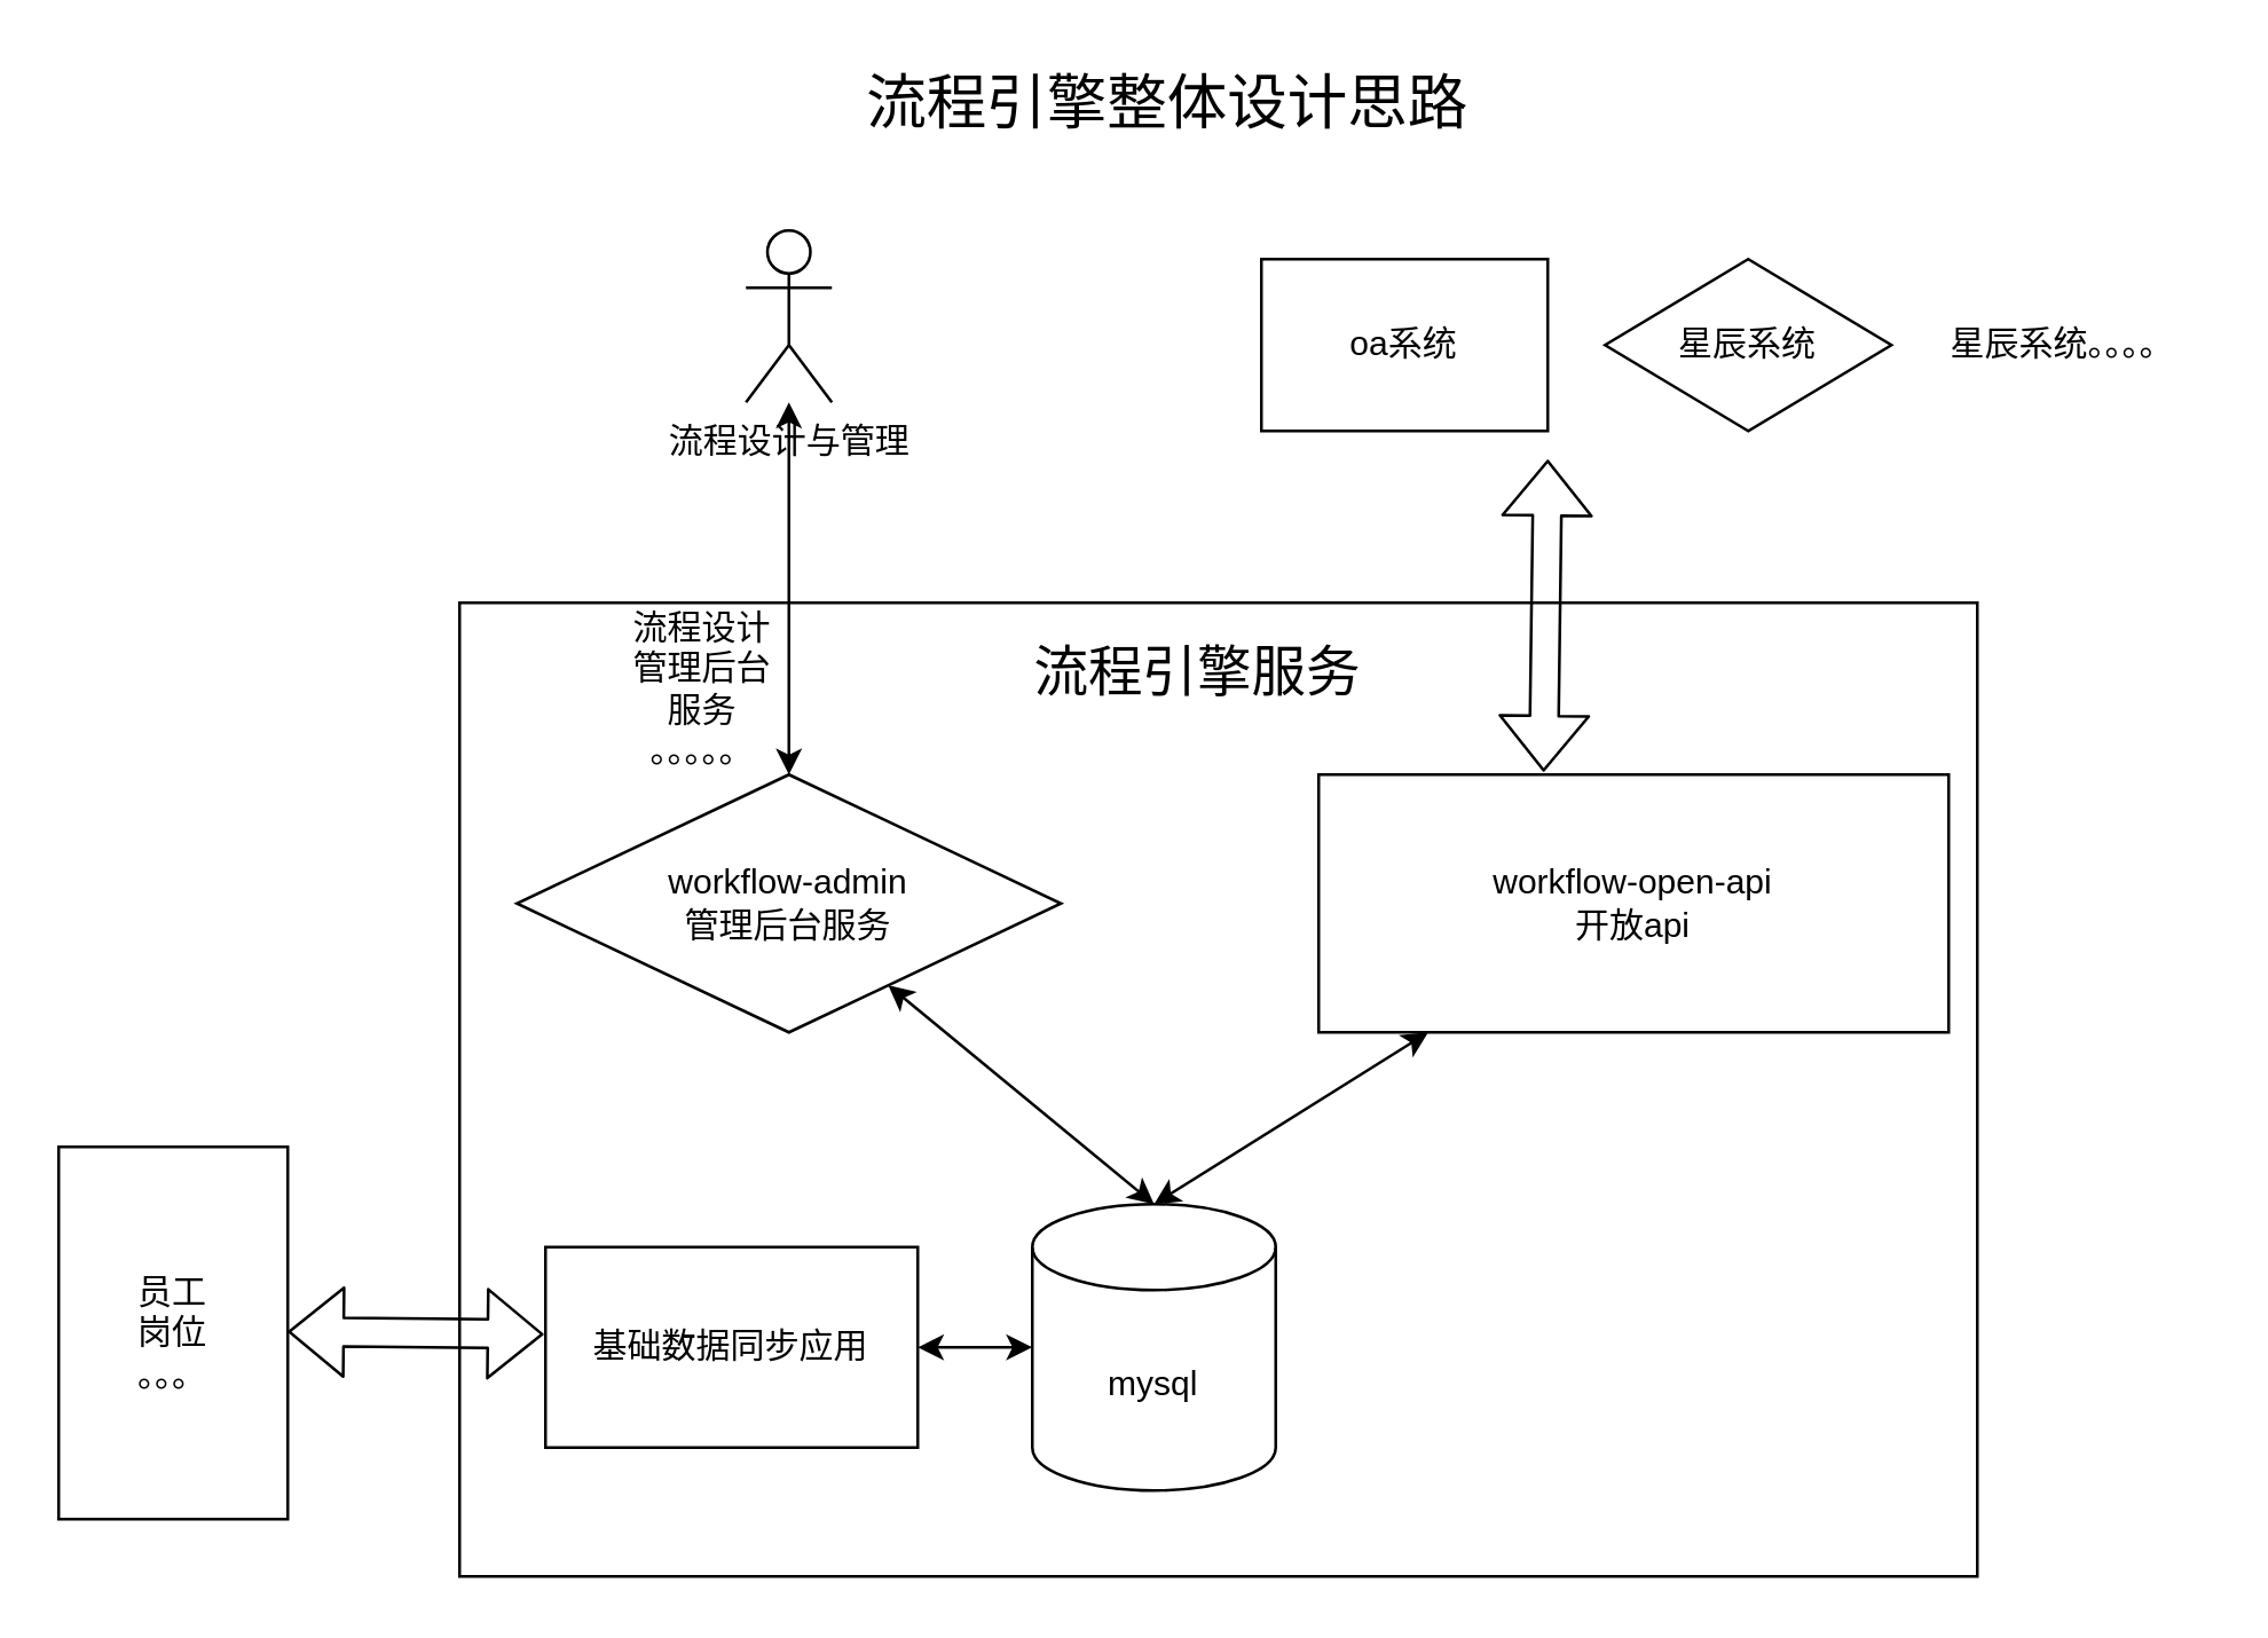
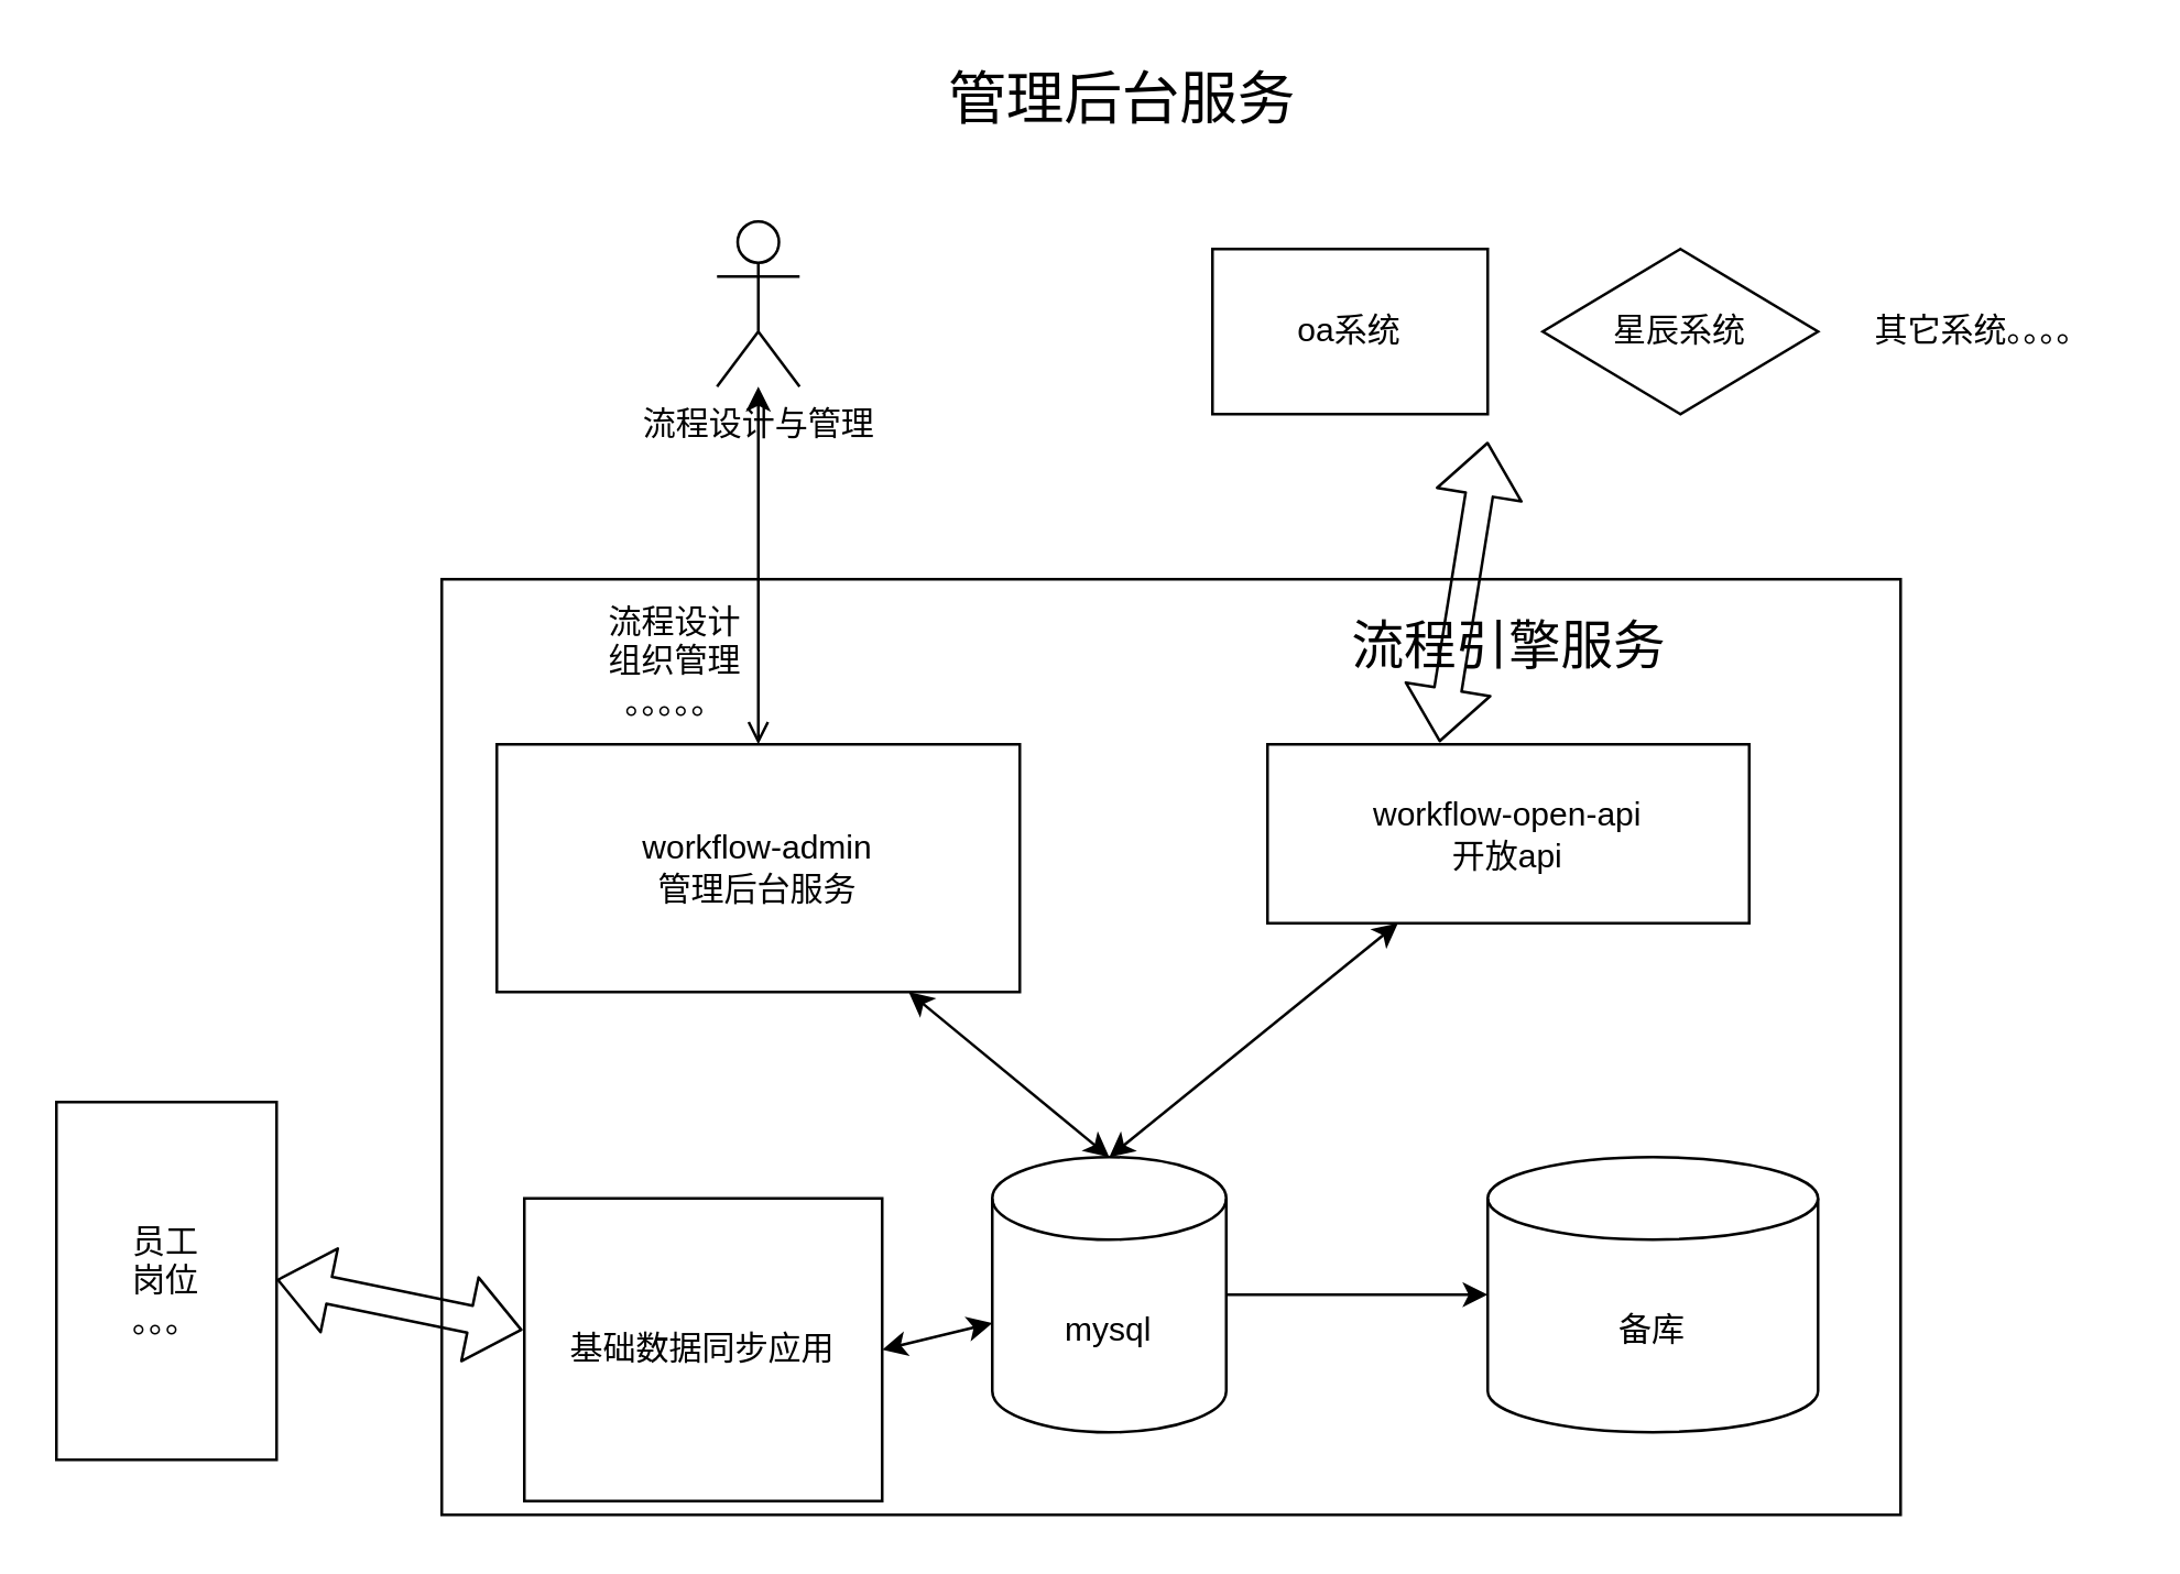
  <mxCell id="0" />
  <mxCell id="1" parent="0" />
  <mxCell id="2" value="" style="rounded=0;whiteSpace=wrap;html=1;strokeColor=#000000;fontColor=#000000;fillColor=none;" parent="1" vertex="1"><mxGeometry x="160" y="210" width="530" height="340" as="geometry" /></mxCell>
  <mxCell id="3" style="edgeStyle=none;html=1;entryX=0.5;entryY=0;entryDx=0;entryDy=0;entryPerimeter=0;strokeColor=#000000;fontColor=#000000;startArrow=classic;startFill=1;" parent="1" source="4" target="8" edge="1"><mxGeometry relative="1" as="geometry" /></mxCell>
- <mxCell id="4" value="&lt;span style=&quot;color: rgb(0, 0, 0);&quot;&gt;workflow-admin&lt;br&gt;管理后台服务&lt;br&gt;&lt;/span&gt;" style="rhombus;whiteSpace=wrap;html=1;fillColor=none;strokeColor=#000000;" parent="1" vertex="1"><mxGeometry x="180" y="270" width="190" height="90" as="geometry" /></mxCell>
+ <mxCell id="4" value="&lt;span style=&quot;color: rgb(0, 0, 0);&quot;&gt;workflow-admin&lt;br&gt;管理后台服务&lt;br&gt;&lt;/span&gt;" style="rounded=0;whiteSpace=wrap;html=1;fillColor=none;strokeColor=#000000;" parent="1" vertex="1"><mxGeometry x="180" y="270" width="190" height="90" as="geometry" /></mxCell>
  <mxCell id="5" style="edgeStyle=none;html=1;entryX=0.5;entryY=0;entryDx=0;entryDy=0;entryPerimeter=0;strokeColor=#000000;fontColor=#000000;startArrow=classic;startFill=1;" parent="1" source="6" target="8" edge="1"><mxGeometry relative="1" as="geometry" /></mxCell>
- <mxCell id="6" value="&lt;font color=&quot;#000000&quot;&gt;workflow-open-api&lt;br&gt;开放api&lt;br&gt;&lt;/font&gt;" style="rounded=0;whiteSpace=wrap;html=1;fillColor=none;strokeColor=#000000;" parent="1" vertex="1"><mxGeometry x="460" y="270" width="220" height="90" as="geometry" /></mxCell>
+ <mxCell id="6" value="&lt;font color=&quot;#000000&quot;&gt;workflow-open-api&lt;br&gt;开放api&lt;br&gt;&lt;/font&gt;" style="rounded=0;whiteSpace=wrap;html=1;fillColor=none;strokeColor=#000000;" parent="1" vertex="1"><mxGeometry x="460" y="270" width="175" height="65" as="geometry" /></mxCell>
+ <mxCell id="7" style="edgeStyle=orthogonalEdgeStyle;html=1;strokeColor=#000000;fontColor=#000000;" parent="1" source="8" target="22" edge="1"><mxGeometry relative="1" as="geometry" /></mxCell>
  <mxCell id="8" value="&lt;font color=&quot;#000000&quot;&gt;mysql&lt;/font&gt;" style="shape=cylinder3;whiteSpace=wrap;html=1;boundedLbl=1;backgroundOutline=1;size=15;fillColor=none;strokeColor=#000000;" parent="1" vertex="1"><mxGeometry x="360" y="420" width="85" height="100" as="geometry" /></mxCell>
  <mxCell id="9" value="oa系统" style="rounded=0;whiteSpace=wrap;html=1;strokeColor=#000000;fontColor=#000000;fillColor=none;" parent="1" vertex="1"><mxGeometry x="440" y="90" width="100" height="60" as="geometry" /></mxCell>
  <mxCell id="10" value="星辰系统" style="rhombus;whiteSpace=wrap;html=1;strokeColor=#000000;fontColor=#000000;fillColor=none;" parent="1" vertex="1"><mxGeometry x="560" y="90" width="100" height="60" as="geometry" /></mxCell>
  <mxCell id="11" value="" style="shape=flexArrow;endArrow=classic;startArrow=classic;html=1;strokeColor=#000000;fontColor=#000000;exitX=0.357;exitY=-0.011;exitDx=0;exitDy=0;exitPerimeter=0;" parent="1" source="6" edge="1"><mxGeometry width="100" height="100" relative="1" as="geometry"><mxPoint x="540" y="240" as="sourcePoint" /><mxPoint x="540" y="160" as="targetPoint" /></mxGeometry></mxCell>
- <mxCell id="12" style="edgeStyle=orthogonalEdgeStyle;html=1;strokeColor=#000000;fontColor=#000000;startArrow=classic;startFill=1;" parent="1" source="13" target="4" edge="1"><mxGeometry relative="1" as="geometry" /></mxCell>
+ <mxCell id="12" style="edgeStyle=orthogonalEdgeStyle;html=1;strokeColor=#000000;fontColor=#000000;startArrow=classic;startFill=1;endArrow=open;" parent="1" source="13" target="4" edge="1"><mxGeometry relative="1" as="geometry" /></mxCell>
  <mxCell id="13" value="流程设计与管理" style="shape=umlActor;verticalLabelPosition=bottom;verticalAlign=top;html=1;outlineConnect=0;strokeColor=#000000;fontColor=#000000;fillColor=none;" parent="1" vertex="1"><mxGeometry x="260" y="80" width="30" height="60" as="geometry" /></mxCell>
- <mxCell id="14" value="星辰系统。。。。" style="text;html=1;strokeColor=none;fillColor=none;align=center;verticalAlign=middle;whiteSpace=wrap;rounded=0;fontColor=#000000;" parent="1" vertex="1"><mxGeometry x="670" y="105" width="100" height="30" as="geometry" /></mxCell>
- <mxCell id="15" value="流程引擎服务" style="text;html=1;strokeColor=none;fillColor=none;align=center;verticalAlign=middle;whiteSpace=wrap;rounded=0;fontColor=#000000;fontSize=19;" parent="1" vertex="1"><mxGeometry x="345" y="220" width="146" height="30" as="geometry" /></mxCell>
- <mxCell id="16" value="流程设计&lt;br&gt;管理后台服务&lt;br style=&quot;font-size: 12px;&quot;&gt;。。。。。" style="text;html=1;strokeColor=none;fillColor=none;align=center;verticalAlign=middle;whiteSpace=wrap;rounded=0;fontSize=12;fontColor=#000000;" parent="1" vertex="1"><mxGeometry x="215" y="210" width="60" height="60" as="geometry" /></mxCell>
- <mxCell id="17" value="流程引擎整体设计思路" style="text;html=1;strokeColor=none;fillColor=none;align=center;verticalAlign=middle;whiteSpace=wrap;rounded=0;fontSize=21;fontColor=#000000;" parent="1" vertex="1"><mxGeometry x="275" y="20" width="265" height="30" as="geometry" /></mxCell>
- <mxCell id="18" value="&lt;font color=&quot;#000000&quot;&gt;基础数据同步应用&lt;br&gt;&lt;/font&gt;" style="rounded=0;whiteSpace=wrap;html=1;fillColor=none;strokeColor=#000000;" parent="1" vertex="1"><mxGeometry x="190" y="435" width="130" height="70" as="geometry" /></mxCell>
+ <mxCell id="14" value="其它系统。。。。" style="text;html=1;strokeColor=none;fillColor=none;align=center;verticalAlign=middle;whiteSpace=wrap;rounded=0;fontColor=#000000;" parent="1" vertex="1"><mxGeometry x="670" y="105" width="100" height="30" as="geometry" /></mxCell>
+ <mxCell id="15" value="流程引擎服务" style="text;html=1;strokeColor=none;fillColor=none;align=center;verticalAlign=middle;whiteSpace=wrap;rounded=0;fontColor=#000000;fontSize=19;" parent="1" vertex="1"><mxGeometry x="475" y="220" width="146" height="30" as="geometry" /></mxCell>
+ <mxCell id="16" value="流程设计&lt;br&gt;组织管理&lt;br style=&quot;font-size: 12px;&quot;&gt;。。。。。" style="text;html=1;strokeColor=none;fillColor=none;align=center;verticalAlign=middle;whiteSpace=wrap;rounded=0;fontSize=12;fontColor=#000000;" parent="1" vertex="1"><mxGeometry x="215" y="210" width="60" height="60" as="geometry" /></mxCell>
+ <mxCell id="17" value="管理后台服务" style="text;html=1;strokeColor=none;fillColor=none;align=center;verticalAlign=middle;whiteSpace=wrap;rounded=0;fontSize=21;fontColor=#000000;" parent="1" vertex="1"><mxGeometry x="275" y="20" width="265" height="30" as="geometry" /></mxCell>
+ <mxCell id="18" value="&lt;font color=&quot;#000000&quot;&gt;基础数据同步应用&lt;br&gt;&lt;/font&gt;" style="rounded=0;whiteSpace=wrap;html=1;fillColor=none;strokeColor=#000000;" parent="1" vertex="1"><mxGeometry x="190" y="435" width="130" height="110" as="geometry" /></mxCell>
  <mxCell id="19" value="" style="shape=flexArrow;endArrow=classic;startArrow=classic;html=1;strokeColor=#000000;entryX=-0.005;entryY=0.435;entryDx=0;entryDy=0;entryPerimeter=0;" parent="1" target="18" edge="1"><mxGeometry width="100" height="100" relative="1" as="geometry"><mxPoint x="100" y="464.5" as="sourcePoint" /><mxPoint x="180" y="464.5" as="targetPoint" /></mxGeometry></mxCell>
  <mxCell id="20" style="edgeStyle=none;html=1;entryX=1;entryY=0.5;entryDx=0;entryDy=0;strokeColor=#000000;fontColor=#000000;startArrow=classic;startFill=1;" parent="1" source="8" target="18" edge="1"><mxGeometry relative="1" as="geometry"><mxPoint x="396.857" y="420" as="sourcePoint" /><mxPoint x="310" y="480" as="targetPoint" /></mxGeometry></mxCell>
  <mxCell id="21" value="员工&lt;br&gt;岗位&lt;br&gt;。。。" style="rounded=0;whiteSpace=wrap;html=1;strokeColor=#000000;fontColor=#000000;fillColor=none;" parent="1" vertex="1"><mxGeometry x="20" y="400" width="80" height="130" as="geometry" /></mxCell>
+ <mxCell id="22" value="&lt;font color=&quot;#000000&quot;&gt;备库&lt;/font&gt;" style="shape=cylinder3;whiteSpace=wrap;html=1;boundedLbl=1;backgroundOutline=1;size=15;fillColor=none;strokeColor=#000000;" parent="1" vertex="1"><mxGeometry x="540" y="420" width="120" height="100" as="geometry" /></mxCell>
